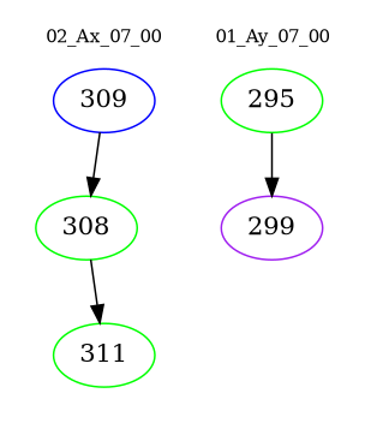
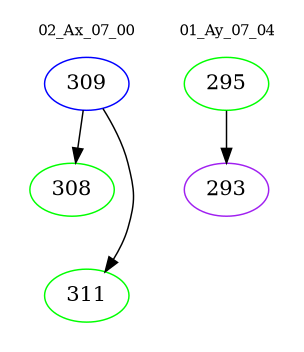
  digraph {
    node [color=green]
    edge [color=black]
    n1 [color=blue label=309]
    n2 [label=308]
    n3 [label=311]
    n4 [label=295]
-   n5 [color=purple label=299]
+   n5 [color=purple label=293]
    subgraph cluster_1 {
      color=white
      fontsize=10
      label="02_Ax_07_00"
      n1
      n2
      n3
    }
    subgraph cluster_2 {
      color=white
      fontsize=10
-     label="01_Ay_07_00"
+     label="01_Ay_07_04"
      n4
      n5
    }
    n1 -> n2
-   n2 -> n3
+   n1 -> n3
    n4 -> n5
  }
